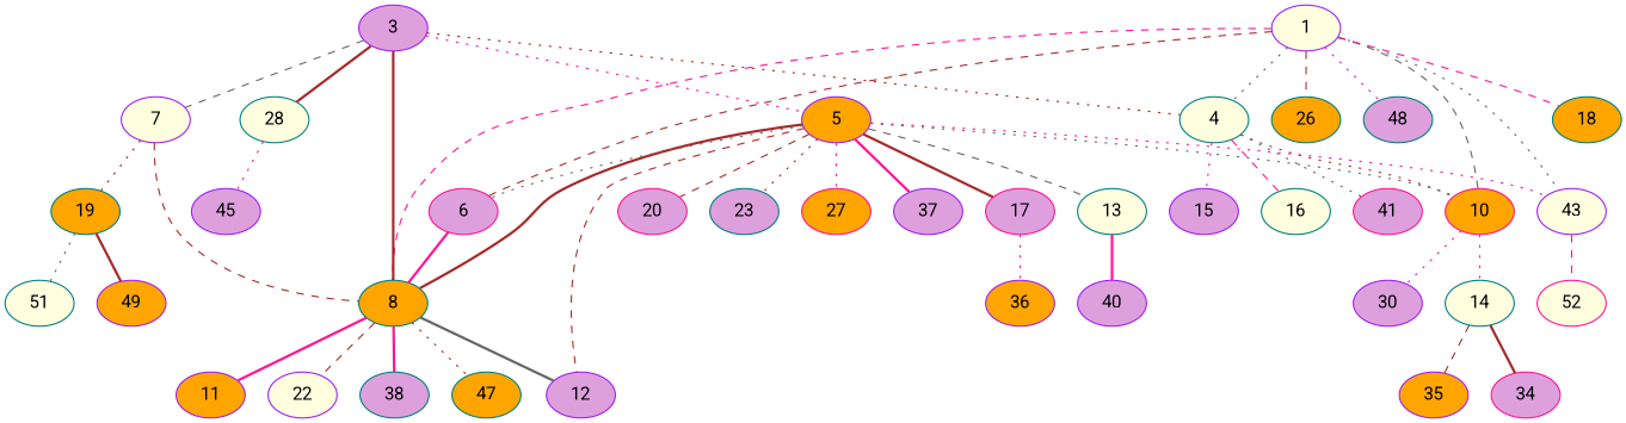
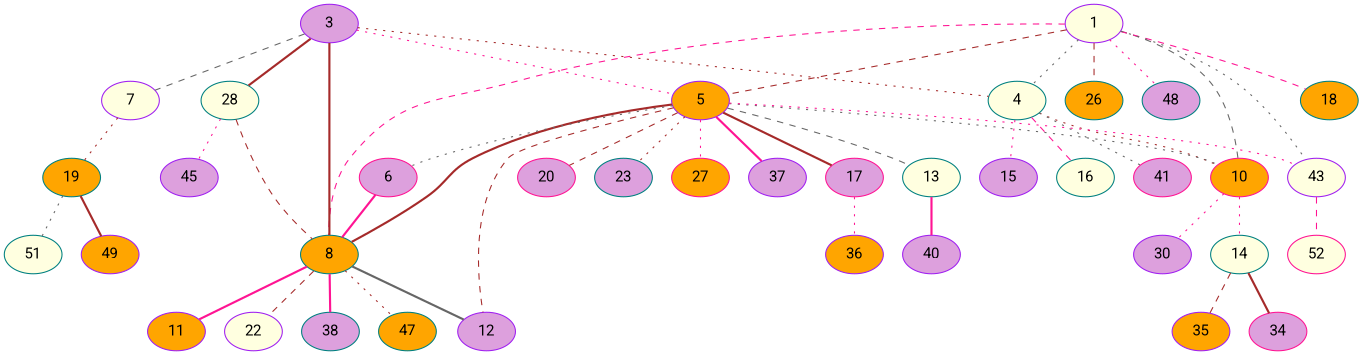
  graph {
    fontname=Roboto
    node [color=purple fillcolor=plum fontname=Roboto style=filled]
    edge [color=brown fontname=Roboto style=dotted]
    1 [fillcolor=lightyellow super="+2"]
    4 [color=teal fillcolor=lightyellow super="+33"]
    5 [fillcolor=orange super="+9"]
    8 [color=teal fillcolor=orange super="+46"]
    10 [color=deeppink fillcolor=orange super="+42"]
    18 [color=teal fillcolor=orange]
    26 [color=teal fillcolor=orange super="+32"]
    43 [fillcolor=lightyellow]
    48 [color=teal]
    3 [super="+21"]
    7 [fillcolor=lightyellow]
    28 [color=teal fillcolor=lightyellow]
    15 [super="+25"]
    16 [color=teal fillcolor=lightyellow super="+50"]
    41 [color=deeppink]
    17 [color=deeppink super="+44"]
    6 [color=deeppink]
    12 [super="+24"]
    13 [color=teal fillcolor=lightyellow super="+39"]
    20 [color=deeppink]
    23 [color=teal]
    27 [color=deeppink fillcolor=orange]
    37
    11 [fillcolor=orange]
    22 [fillcolor=lightyellow]
    38 [color=teal]
    47 [color=teal fillcolor=orange]
    14 [color=teal fillcolor=lightyellow super="+31"]
    30
    52 [color=deeppink fillcolor=lightyellow super="+54"]
    19 [color=teal fillcolor=orange super="+29"]
    45
    36 [fillcolor=orange]
    40
    49 [fillcolor=orange]
    51 [color=teal fillcolor=lightyellow]
    34 [color=deeppink super="+53"]
    35 [fillcolor=orange]
    1 -- 4 [color=gray40]
-   1 -- 6 [style=dashed]
+   1 -- 5 [style=dashed]
    1 -- 8 [color=deeppink style=dashed]
    1 -- 10 [color=gray40 style=dashed]
    1 -- 18 [color=deeppink style=dashed]
    1 -- 26 [style=dashed]
    1 -- 43 [color=gray40]
    1 -- 48 [color=deeppink]
    4 -- 10
    4 -- 15 [color=deeppink]
    4 -- 16 [color=deeppink style=dashed]
    4 -- 41 [color=gray40]
    5 -- 8 [style=bold]
    5 -- 10 [color=gray40]
    5 -- 43 [color=deeppink]
    5 -- 17 [style=bold]
    5 -- 6 [color=gray40]
    5 -- 12 [style=dashed]
    5 -- 13 [color=gray40 style=dashed]
    5 -- 20 [style=dashed]
    5 -- 23
    5 -- 27 [color=deeppink]
    5 -- 37 [color=deeppink style=bold]
    8 -- 12 [color=gray40 style=bold]
    8 -- 11 [color=deeppink style=bold]
    8 -- 22 [style=dashed]
    8 -- 38 [color=deeppink style=bold]
    8 -- 47
    10 -- 14 [color=deeppink]
    10 -- 30 [color=deeppink]
    43 -- 52 [color=deeppink style=dashed]
    3 -- 4
    3 -- 5 [color=deeppink]
    3 -- 8 [style=bold]
    3 -- 7 [color=gray40 style=dashed]
    3 -- 28 [style=bold]
-   7 -- 8 [style=dashed]
+   28 -- 8 [style=dashed]
    7 -- 19
    28 -- 45 [color=deeppink]
    17 -- 36 [color=deeppink]
    6 -- 8 [color=deeppink style=bold]
    13 -- 40 [color=deeppink style=bold]
    14 -- 34 [style=bold]
    14 -- 35 [style=dashed]
    19 -- 49 [style=bold]
    19 -- 51 [color=gray40]
  }
